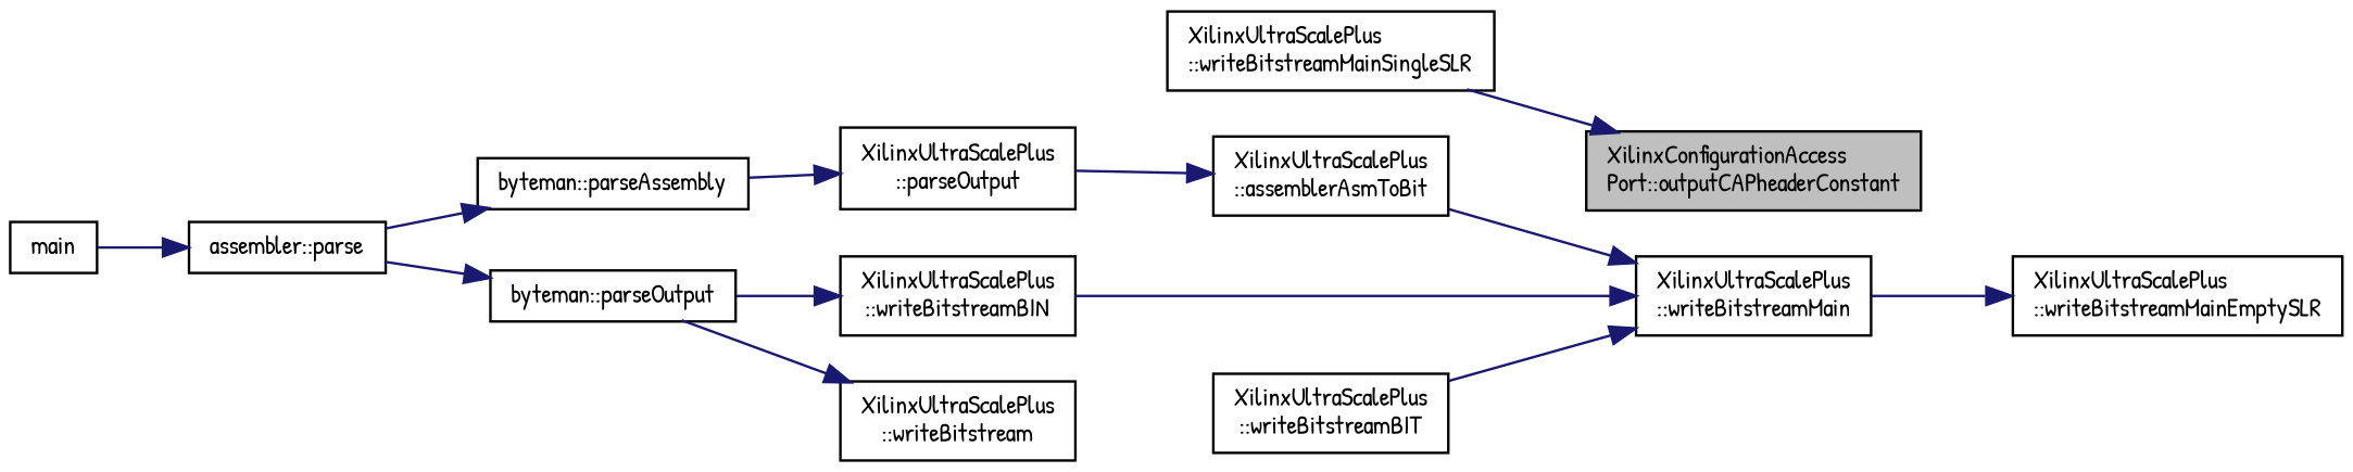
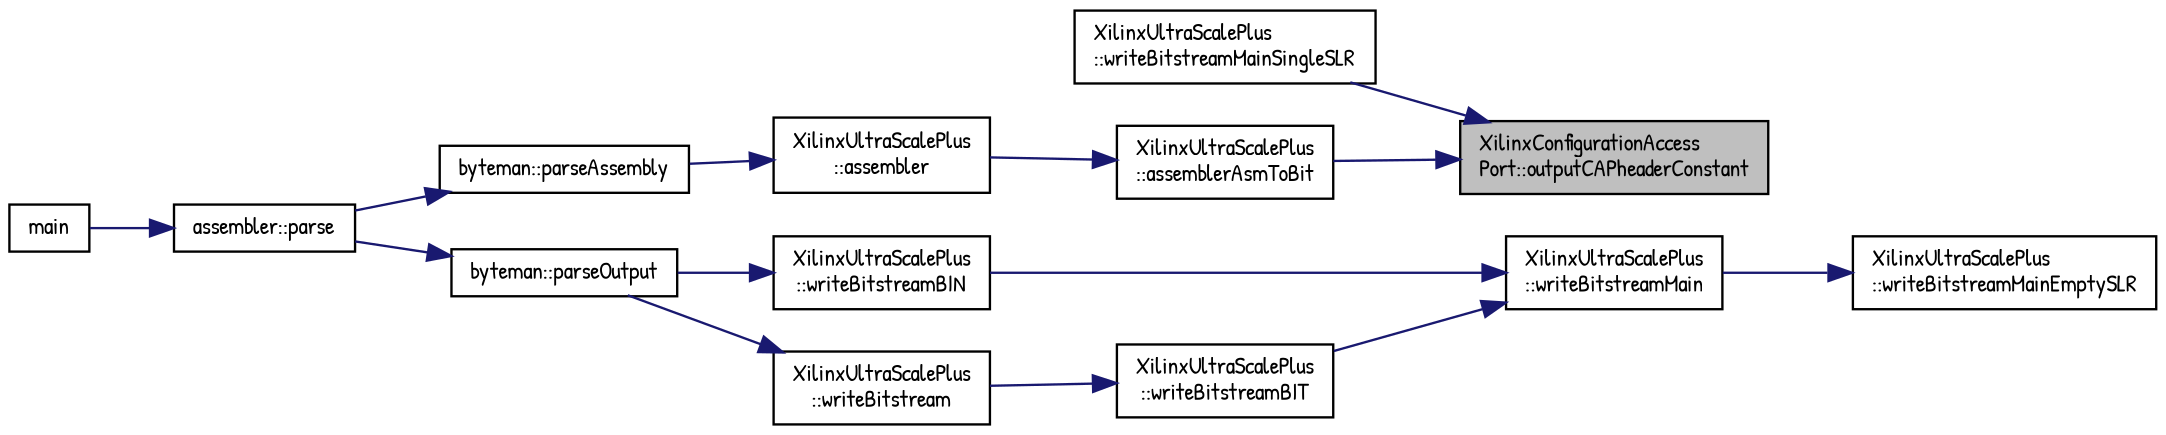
  digraph {
    fontname="Patrick Hand"
    rankdir=RL
    node [color=black fillcolor=white fontname="Patrick Hand" fontsize=10 shape=record style=filled]
    edge [color=midnightblue dir=back fontname="Patrick Hand" fontsize=10 labelfontname=Helvetica labelfontsize=10 style=solid]
    n1 [fillcolor=grey75 fontcolor=black height=0.2 label="XilinxConfigurationAccess\lPort::outputCAPheaderConstant" width=0.4]
    n2 [height=0.2 label="XilinxUltraScalePlus\l::assemblerAsmToBit" width=0.4]
    n3 [height=0.2 label="XilinxUltraScalePlus\l::writeBitstreamMainSingleSLR" width=0.4]
-   n4 [height=0.2 label="XilinxUltraScalePlus\l::parseOutput" width=0.4]
+   n4 [height=0.2 label="XilinxUltraScalePlus\l::assembler" width=0.4]
    n5 [height=0.2 label="XilinxUltraScalePlus\l::writeBitstreamMainEmptySLR" width=0.4]
    n6 [height=0.2 label="XilinxUltraScalePlus\l::writeBitstreamMain" width=0.4]
    n7 [height=0.2 label="byteman::parseAssembly" width=0.4]
    n8 [height=0.2 label="assembler::parse" width=0.4]
    n9 [height=0.2 label=main width=0.4]
    n10 [height=0.2 label="XilinxUltraScalePlus\l::writeBitstreamBIN" width=0.4]
    n11 [height=0.2 label="XilinxUltraScalePlus\l::writeBitstreamBIT" width=0.4]
    n12 [height=0.2 label="byteman::parseOutput" width=0.4]
    n13 [height=0.2 label="XilinxUltraScalePlus\l::writeBitstream" width=0.4]
-   n6 -> n2
+   n1 -> n2
    n1 -> n3
    n2 -> n4
    n4 -> n7
    n5 -> n6
    n6 -> n10
    n6 -> n11
    n7 -> n8
    n8 -> n9
    n10 -> n12
+   n11 -> n13
    n12 -> n8
    n13 -> n12
  }
